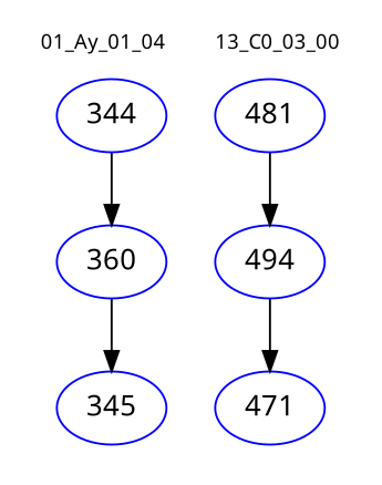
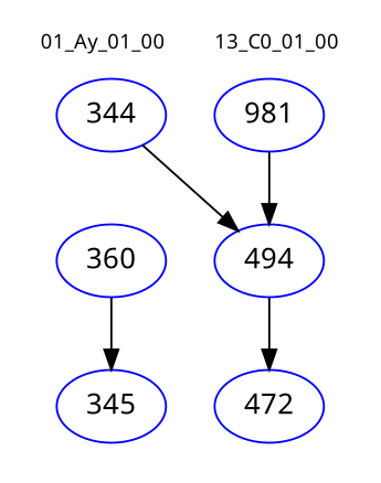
  digraph {
    fontname="Noto Sans"
    node [color=blue fontname="Noto Sans"]
    edge [color=black fontname="Noto Sans"]
    n1 [label=344]
    n2 [label=360]
    n3 [label=345]
-   n4 [label=481]
+   n4 [label=981]
    n5 [label=494]
-   n6 [label=471]
+   n6 [label=472]
    subgraph cluster_1 {
      color=white
      fontsize=10
-     label="01_Ay_01_04"
+     label="01_Ay_01_00"
      n1
      n2
      n3
    }
    subgraph cluster_2 {
      color=white
      fontsize=10
-     label="13_C0_03_00"
+     label="13_C0_01_00"
      n4
      n5
      n6
    }
-   n1 -> n2
+   n1 -> n5
    n2 -> n3
    n4 -> n5
    n5 -> n6
  }
